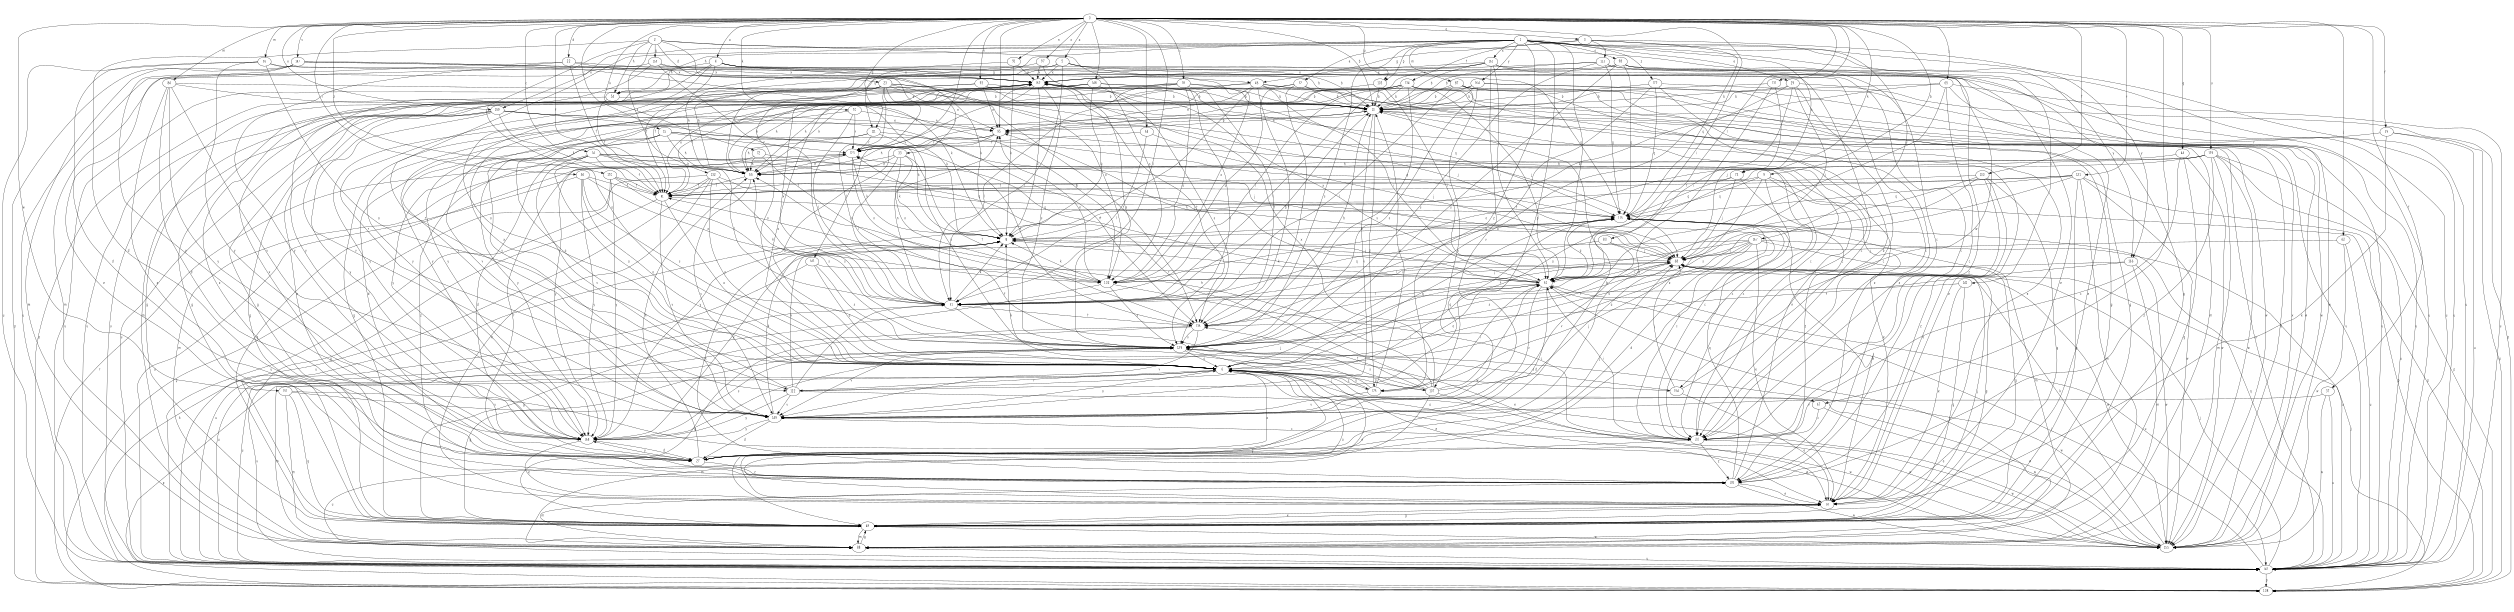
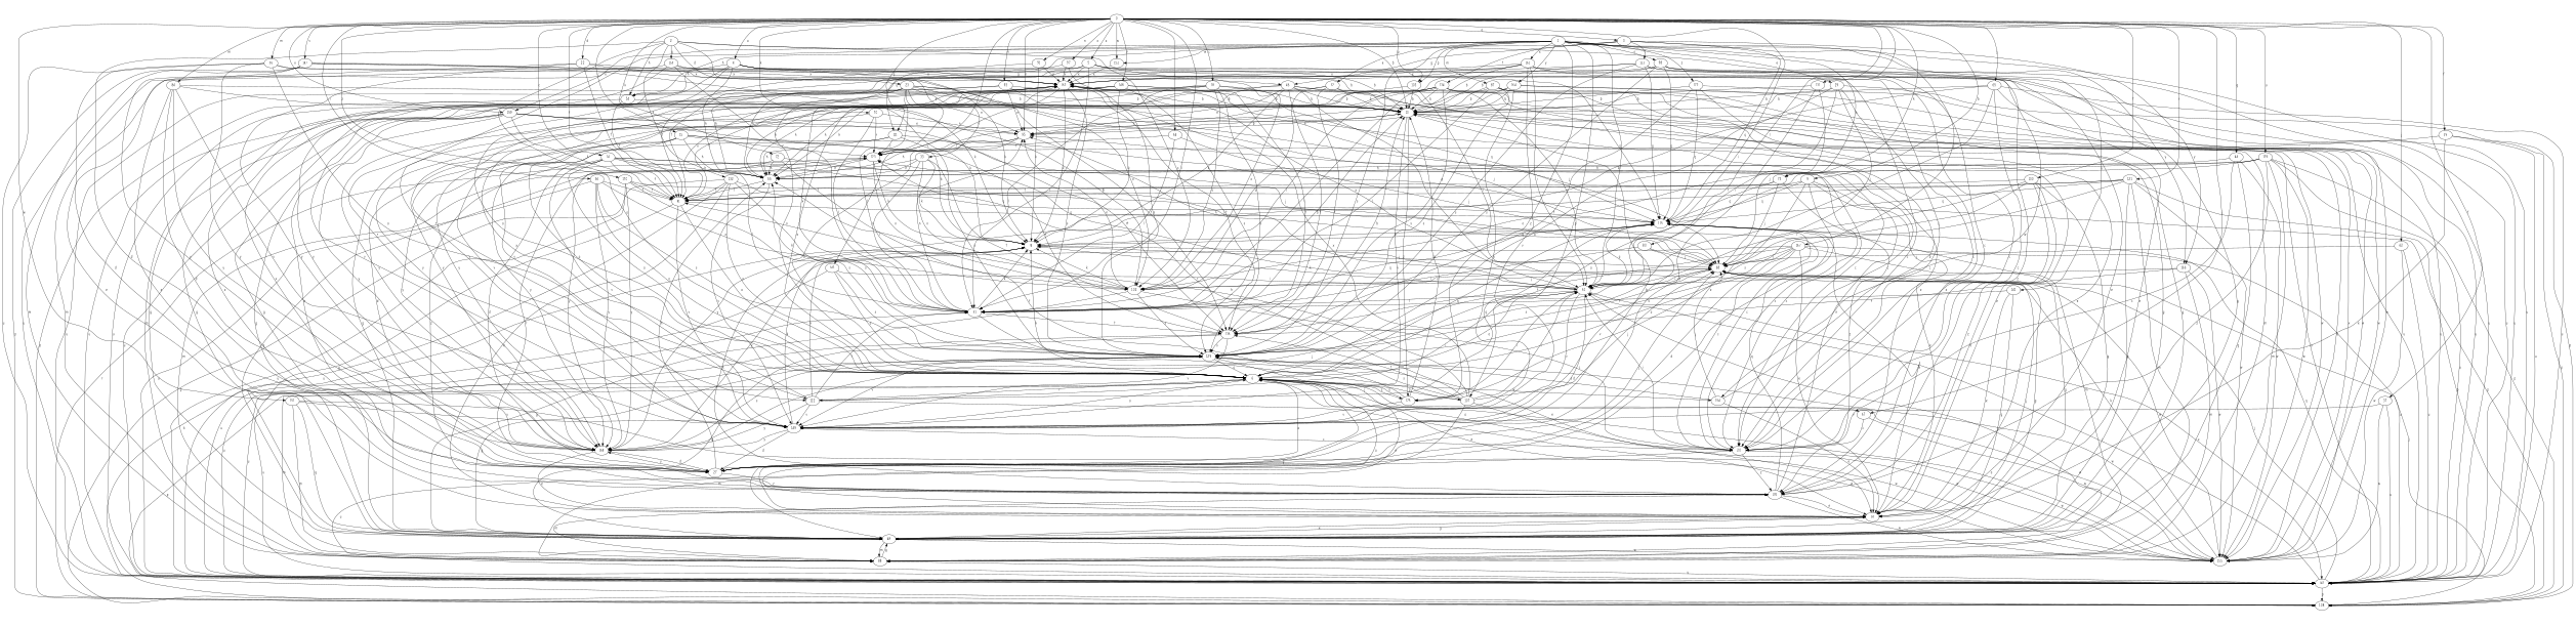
  strict digraph {
    fontname="Comic Neue"
    node [fontname="Comic Neue"]
    edge [fontname="Comic Neue"]
    0
    3
    4
    5
    9
    13
    14
    15
    18
    22
    37
    39
    41
    44
    56
    61
    62
    64
    65
    67
    70
    72
    73
    80
    81
    84
    86
    91
    93
    95
    97
    103
    111
    121
    130
    131
    139
    143
    147
    148
    151
+   152
    159
    170
    166
    46
    115
    133
    134
    167
    54
    122
    6
    55
    74
    154
    142
    102
    88
    162
    175
    27
    34
    108
    48
    149
    20
    68
    176
    123
    136
    168
    129
    155
    1
    29
    32
    87
    98
    107
    141
    161
    164
    172
    2
    23
    33
    114
    132
    0 -> 3 [label=a]
    0 -> 4 [label=a]
    0 -> 5 [label=a]
    0 -> 9 [label=b]
    0 -> 13 [label=b]
    0 -> 14 [label=c]
    0 -> 15 [label=c]
    0 -> 18 [label=c]
    0 -> 22 [label=d]
    0 -> 37 [label=f]
    0 -> 39 [label=f]
    0 -> 41 [label=f]
    0 -> 44 [label=g]
    0 -> 56 [label=i]
    0 -> 61 [label=i]
    0 -> 62 [label=j]
    0 -> 64 [label=j]
    0 -> 65 [label=j]
    0 -> 67 [label=j]
    0 -> 70 [label=k]
    0 -> 72 [label=k]
    0 -> 73 [label=k]
    0 -> 80 [label=l]
    0 -> 81 [label=l]
    0 -> 84 [label=m]
    0 -> 86 [label=m]
    0 -> 91 [label=n]
    0 -> 93 [label=n]
    0 -> 95 [label=n]
    0 -> 97 [label=o]
    0 -> 103 [label=p]
    0 -> 111 [label=q]
    0 -> 121 [label=r]
    0 -> 130 [label=t]
    0 -> 131 [label=t]
    0 -> 139 [label=u]
    0 -> 143 [label=v]
    0 -> 147 [label=v]
    0 -> 148 [label=v]
    0 -> 151 [label=w]
+   0 -> 152 [label=w]
    0 -> 159 [label=x]
    0 -> 170 [label=z]
+   3 -> 152 [label=w]
    3 -> 166 [label=y]
    3 -> 46 [label=g]
    3 -> 115 [label=q]
    3 -> 133 [label=t]
    3 -> 134 [label=t]
    3 -> 167 [label=y]
    4 -> 13 [label=b]
    4 -> 46 [label=g]
    4 -> 54 [label=h]
    4 -> 122 [label=r]
    4 -> 6 [label=a]
    4 -> 55 [label=h]
    4 -> 74 [label=k]
    4 -> 154 [label=w]
    5 -> 13 [label=b]
    5 -> 81 [label=l]
    5 -> 55 [label=h]
    5 -> 142 [label=u]
    5 -> 102 [label=o]
    5 -> 88 [label=m]
    5 -> 162 [label=x]
    9 -> 41 [label=f]
    9 -> 115 [label=q]
    9 -> 175 [label=z]
    9 -> 27 [label=d]
    9 -> 34 [label=e]
    9 -> 108 [label=p]
    13 -> 95 [label=n]
    13 -> 142 [label=u]
    13 -> 175 [label=z]
    13 -> 48 [label=g]
    13 -> 149 [label=v]
    14 -> 41 [label=f]
    14 -> 81 [label=l]
    14 -> 6 [label=a]
    14 -> 55 [label=h]
    14 -> 27 [label=d]
    14 -> 149 [label=v]
    14 -> 20 [label=c]
    14 -> 68 [label=j]
    14 -> 176 [label=z]
    15 -> 115 [label=q]
    15 -> 6 [label=a]
    15 -> 55 [label=h]
    15 -> 27 [label=d]
    15 -> 123 [label=r]
    15 -> 136 [label=t]
    15 -> 168 [label=y]
    18 -> 13 [label=b]
    18 -> 81 [label=l]
    18 -> 115 [label=q]
    18 -> 55 [label=h]
    18 -> 102 [label=o]
    18 -> 88 [label=m]
    18 -> 48 [label=g]
    18 -> 136 [label=t]
    18 -> 129 [label=s]
    22 -> 41 [label=f]
    22 -> 142 [label=u]
    22 -> 102 [label=o]
    22 -> 162 [label=x]
    22 -> 168 [label=y]
    37 -> 142 [label=u]
    37 -> 149 [label=v]
    37 -> 155 [label=w]
    39 -> 142 [label=u]
    39 -> 34 [label=e]
    39 -> 108 [label=p]
    39 -> 123 [label=r]
    41 -> 115 [label=q]
    41 -> 6 [label=a]
    41 -> 162 [label=x]
    41 -> 48 [label=g]
    41 -> 149 [label=v]
    44 -> 55 [label=h]
    44 -> 48 [label=g]
    44 -> 20 [label=c]
    44 -> 155 [label=w]
    56 -> 41 [label=f]
    56 -> 6 [label=a]
    56 -> 142 [label=u]
    56 -> 102 [label=o]
    56 -> 168 [label=y]
    56 -> 129 [label=s]
    61 -> 81 [label=l]
    61 -> 95 [label=n]
    61 -> 115 [label=q]
    61 -> 6 [label=a]
    61 -> 74 [label=k]
    61 -> 142 [label=u]
    61 -> 162 [label=x]
    61 -> 27 [label=d]
    61 -> 149 [label=v]
    61 -> 123 [label=r]
    62 -> 142 [label=u]
    62 -> 68 [label=j]
    62 -> 155 [label=w]
    64 -> 81 [label=l]
    64 -> 68 [label=j]
    64 -> 123 [label=r]
    65 -> 13 [label=b]
    65 -> 61 [label=i]
    65 -> 74 [label=k]
    65 -> 142 [label=u]
    65 -> 34 [label=e]
    65 -> 20 [label=c]
    67 -> 20 [label=c]
    67 -> 155 [label=w]
    70 -> 81 [label=l]
    70 -> 95 [label=n]
    70 -> 149 [label=v]
    70 -> 123 [label=r]
    72 -> 55 [label=h]
    72 -> 102 [label=o]
    72 -> 20 [label=c]
    72 -> 168 [label=y]
    73 -> 41 [label=f]
    73 -> 115 [label=q]
    73 -> 68 [label=j]
    73 -> 176 [label=z]
    80 -> 81 [label=l]
    80 -> 149 [label=v]
    80 -> 68 [label=j]
    81 -> 13 [label=b]
    81 -> 95 [label=n]
    81 -> 115 [label=q]
    81 -> 55 [label=h]
    81 -> 74 [label=k]
    81 -> 142 [label=u]
    81 -> 162 [label=x]
    81 -> 34 [label=e]
    81 -> 136 [label=t]
    84 -> 13 [label=b]
    84 -> 102 [label=o]
    84 -> 27 [label=d]
    84 -> 149 [label=v]
    84 -> 176 [label=z]
    84 -> 168 [label=y]
    86 -> 115 [label=q]
    86 -> 6 [label=a]
    86 -> 142 [label=u]
    86 -> 162 [label=x]
    86 -> 27 [label=d]
    86 -> 168 [label=y]
    91 -> 41 [label=f]
    91 -> 74 [label=k]
    91 -> 162 [label=x]
    93 -> 13 [label=b]
    93 -> 95 [label=n]
    93 -> 142 [label=u]
    93 -> 48 [label=g]
    93 -> 68 [label=j]
    95 -> 13 [label=b]
    95 -> 6 [label=a]
    95 -> 55 [label=h]
    95 -> 123 [label=r]
    97 -> 41 [label=f]
    97 -> 162 [label=x]
    97 -> 129 [label=s]
    103 -> 13 [label=b]
    103 -> 61 [label=i]
    103 -> 55 [label=h]
    111 -> 55 [label=h]
    111 -> 68 [label=j]
    111 -> 123 [label=r]
    111 -> 168 [label=y]
    111 -> 129 [label=s]
    121 -> 41 [label=f]
    121 -> 115 [label=q]
    121 -> 88 [label=m]
    121 -> 108 [label=p]
    121 -> 48 [label=g]
    121 -> 168 [label=y]
    121 -> 129 [label=s]
    121 -> 155 [label=w]
    130 -> 41 [label=f]
    130 -> 61 [label=i]
    130 -> 34 [label=e]
    130 -> 48 [label=g]
    130 -> 68 [label=j]
    130 -> 176 [label=z]
    131 -> 13 [label=b]
    131 -> 27 [label=d]
    131 -> 68 [label=j]
    139 -> 6 [label=a]
    139 -> 55 [label=h]
    139 -> 142 [label=u]
    139 -> 102 [label=o]
    139 -> 88 [label=m]
    139 -> 108 [label=p]
    139 -> 176 [label=z]
    139 -> 155 [label=w]
    143 -> 61 [label=i]
    143 -> 6 [label=a]
    143 -> 142 [label=u]
    143 -> 129 [label=s]
    147 -> 74 [label=k]
    147 -> 88 [label=m]
    147 -> 162 [label=x]
    147 -> 108 [label=p]
    147 -> 20 [label=c]
    147 -> 168 [label=y]
    148 -> 13 [label=b]
    148 -> 41 [label=f]
    148 -> 55 [label=h]
    148 -> 74 [label=k]
    148 -> 142 [label=u]
    148 -> 20 [label=c]
    148 -> 129 [label=s]
    151 -> 88 [label=m]
    151 -> 48 [label=g]
    151 -> 149 [label=v]
    151 -> 155 [label=w]
+   152 -> 162 [label=x]
    159 -> 41 [label=f]
    159 -> 95 [label=n]
    159 -> 74 [label=k]
    159 -> 142 [label=u]
    159 -> 48 [label=g]
    159 -> 176 [label=z]
    159 -> 136 [label=t]
    159 -> 168 [label=y]
    170 -> 41 [label=f]
    170 -> 142 [label=u]
    170 -> 20 [label=c]
    170 -> 168 [label=y]
    170 -> 129 [label=s]
    166 -> 61 [label=i]
    166 -> 88 [label=m]
    166 -> 136 [label=t]
    166 -> 155 [label=w]
    46 -> 13 [label=b]
    46 -> 61 [label=i]
    46 -> 95 [label=n]
    46 -> 6 [label=a]
    46 -> 74 [label=k]
    46 -> 142 [label=u]
    46 -> 34 [label=e]
    46 -> 149 [label=v]
    46 -> 136 [label=t]
    115 -> 74 [label=k]
    115 -> 88 [label=m]
    115 -> 34 [label=e]
    115 -> 20 [label=c]
    133 -> 13 [label=b]
    133 -> 115 [label=q]
    133 -> 162 [label=x]
    133 -> 20 [label=c]
    133 -> 176 [label=z]
    133 -> 129 [label=s]
    134 -> 13 [label=b]
    134 -> 61 [label=i]
    134 -> 81 [label=l]
    134 -> 55 [label=h]
    134 -> 34 [label=e]
    134 -> 123 [label=r]
    134 -> 168 [label=y]
    134 -> 129 [label=s]
    134 -> 155 [label=w]
    167 -> 6 [label=a]
    167 -> 142 [label=u]
    167 -> 27 [label=d]
    167 -> 34 [label=e]
    167 -> 48 [label=g]
    167 -> 68 [label=j]
    167 -> 136 [label=t]
    167 -> 168 [label=y]
    167 -> 129 [label=s]
    54 -> 41 [label=f]
    54 -> 74 [label=k]
    54 -> 108 [label=p]
    122 -> 61 [label=i]
    122 -> 81 [label=l]
    122 -> 115 [label=q]
    122 -> 74 [label=k]
    122 -> 162 [label=x]
    122 -> 149 [label=v]
    122 -> 168 [label=y]
    122 -> 155 [label=w]
    6 -> 67 [label=j]
    6 -> 115 [label=q]
    6 -> 122 [label=r]
    6 -> 154 [label=w]
    6 -> 88 [label=m]
    6 -> 175 [label=z]
    6 -> 34 [label=e]
    6 -> 108 [label=p]
    6 -> 48 [label=g]
    6 -> 155 [label=w]
    6 -> 107 [label=p]
    55 -> 41 [label=f]
    55 -> 149 [label=v]
    74 -> 115 [label=q]
    74 -> 68 [label=j]
    154 -> 13 [label=b]
    154 -> 34 [label=e]
    154 -> 68 [label=j]
    154 -> 129 [label=s]
    142 -> 61 [label=i]
    142 -> 115 [label=q]
    142 -> 108 [label=p]
    142 -> 68 [label=j]
    102 -> 95 [label=n]
    102 -> 74 [label=k]
    102 -> 48 [label=g]
    102 -> 20 [label=c]
    102 -> 68 [label=j]
    102 -> 129 [label=s]
    88 -> 61 [label=i]
    88 -> 142 [label=u]
    88 -> 48 [label=g]
    162 -> 13 [label=b]
    162 -> 74 [label=k]
    162 -> 48 [label=g]
    162 -> 149 [label=v]
    162 -> 123 [label=r]
    162 -> 136 [label=t]
    162 -> 129 [label=s]
    162 -> 155 [label=w]
    175 -> 13 [label=b]
    175 -> 41 [label=f]
    175 -> 61 [label=i]
    175 -> 6 [label=a]
    175 -> 149 [label=v]
    27 -> 13 [label=b]
    27 -> 6 [label=a]
    27 -> 55 [label=h]
    27 -> 162 [label=x]
    27 -> 68 [label=j]
    27 -> 176 [label=z]
    27 -> 168 [label=y]
    34 -> 6 [label=a]
    34 -> 48 [label=g]
    108 -> 74 [label=k]
    108 -> 68 [label=j]
    108 -> 123 [label=r]
    48 -> 88 [label=m]
    48 -> 34 [label=e]
    48 -> 68 [label=j]
    48 -> 155 [label=w]
    149 -> 6 [label=a]
    149 -> 74 [label=k]
    149 -> 27 [label=d]
    149 -> 20 [label=c]
    149 -> 168 [label=y]
    20 -> 61 [label=i]
    20 -> 6 [label=a]
    20 -> 142 [label=u]
    20 -> 176 [label=z]
    20 -> 155 [label=w]
    68 -> 61 [label=i]
    68 -> 102 [label=o]
    68 -> 48 [label=g]
    68 -> 129 [label=s]
    68 -> 155 [label=w]
    176 -> 95 [label=n]
    176 -> 115 [label=q]
    176 -> 74 [label=k]
    176 -> 88 [label=m]
    176 -> 34 [label=e]
    176 -> 123 [label=r]
    176 -> 155 [label=w]
    123 -> 55 [label=h]
    123 -> 74 [label=k]
    123 -> 102 [label=o]
    123 -> 88 [label=m]
    136 -> 13 [label=b]
    136 -> 142 [label=u]
    136 -> 48 [label=g]
    136 -> 149 [label=v]
    136 -> 129 [label=s]
    168 -> 27 [label=d]
    168 -> 34 [label=e]
    168 -> 68 [label=j]
    168 -> 129 [label=s]
    129 -> 6 [label=a]
    129 -> 142 [label=u]
    129 -> 34 [label=e]
    129 -> 48 [label=g]
    129 -> 149 [label=v]
    129 -> 155 [label=w]
    155 -> 13 [label=b]
    155 -> 6 [label=a]
    155 -> 74 [label=k]
    155 -> 162 [label=x]
    1 -> 61 [label=i]
    1 -> 73 [label=k]
    1 -> 103 [label=p]
    1 -> 111 [label=q]
    1 -> 159 [label=x]
    1 -> 166 [label=y]
    1 -> 54 [label=h]
    1 -> 122 [label=r]
    1 -> 142 [label=u]
    1 -> 175 [label=z]
    1 -> 129 [label=s]
    1 -> 29 [label=e]
    1 -> 32 [label=e]
    1 -> 87 [label=m]
    1 -> 98 [label=o]
    1 -> 107 [label=p]
    1 -> 141 [label=u]
    1 -> 161 [label=x]
    1 -> 164 [label=y]
    1 -> 172 [label=z]
    29 -> 13 [label=b]
    29 -> 61 [label=i]
    29 -> 6 [label=a]
    29 -> 108 [label=p]
    29 -> 20 [label=c]
    29 -> 68 [label=j]
    32 -> 13 [label=b]
    32 -> 102 [label=o]
    32 -> 48 [label=g]
    32 -> 136 [label=t]
    32 -> 168 [label=y]
    87 -> 13 [label=b]
    87 -> 81 [label=l]
    87 -> 88 [label=m]
    87 -> 48 [label=g]
    87 -> 176 [label=z]
    87 -> 168 [label=y]
    87 -> 129 [label=s]
    98 -> 81 [label=l]
    98 -> 115 [label=q]
    98 -> 142 [label=u]
    98 -> 162 [label=x]
    98 -> 34 [label=e]
    98 -> 48 [label=g]
    98 -> 129 [label=s]
    107 -> 61 [label=i]
    107 -> 55 [label=h]
    107 -> 74 [label=k]
    107 -> 88 [label=m]
    107 -> 162 [label=x]
    107 -> 68 [label=j]
    107 -> 123 [label=r]
    107 -> 136 [label=t]
    107 -> 129 [label=s]
    107 -> 155 [label=w]
    141 -> 81 [label=l]
    141 -> 34 [label=e]
    141 -> 48 [label=g]
    161 -> 13 [label=b]
    161 -> 61 [label=i]
    161 -> 6 [label=a]
    161 -> 55 [label=h]
    161 -> 142 [label=u]
    161 -> 162 [label=x]
    161 -> 149 [label=v]
    161 -> 155 [label=w]
    164 -> 13 [label=b]
    164 -> 95 [label=n]
    164 -> 142 [label=u]
    164 -> 149 [label=v]
    164 -> 168 [label=y]
    164 -> 155 [label=w]
    172 -> 13 [label=b]
    172 -> 115 [label=q]
    172 -> 142 [label=u]
    172 -> 176 [label=z]
    172 -> 136 [label=t]
    2 -> 54 [label=h]
    2 -> 6 [label=a]
    2 -> 102 [label=o]
    2 -> 27 [label=d]
    2 -> 20 [label=c]
    2 -> 23 [label=d]
    2 -> 33 [label=e]
    2 -> 114 [label=q]
    2 -> 132 [label=t]
    23 -> 13 [label=b]
    23 -> 81 [label=l]
    23 -> 95 [label=n]
    23 -> 142 [label=u]
    23 -> 149 [label=v]
    23 -> 20 [label=c]
    23 -> 68 [label=j]
    23 -> 176 [label=z]
    23 -> 123 [label=r]
    23 -> 136 [label=t]
    33 -> 81 [label=l]
    33 -> 55 [label=h]
    33 -> 74 [label=k]
    33 -> 102 [label=o]
    33 -> 48 [label=g]
    33 -> 136 [label=t]
    114 -> 81 [label=l]
    114 -> 162 [label=x]
    114 -> 34 [label=e]
    114 -> 20 [label=c]
    114 -> 168 [label=y]
    132 -> 41 [label=f]
    132 -> 115 [label=q]
    132 -> 6 [label=a]
    132 -> 142 [label=u]
    132 -> 34 [label=e]
    132 -> 108 [label=p]
    132 -> 129 [label=s]
  }
